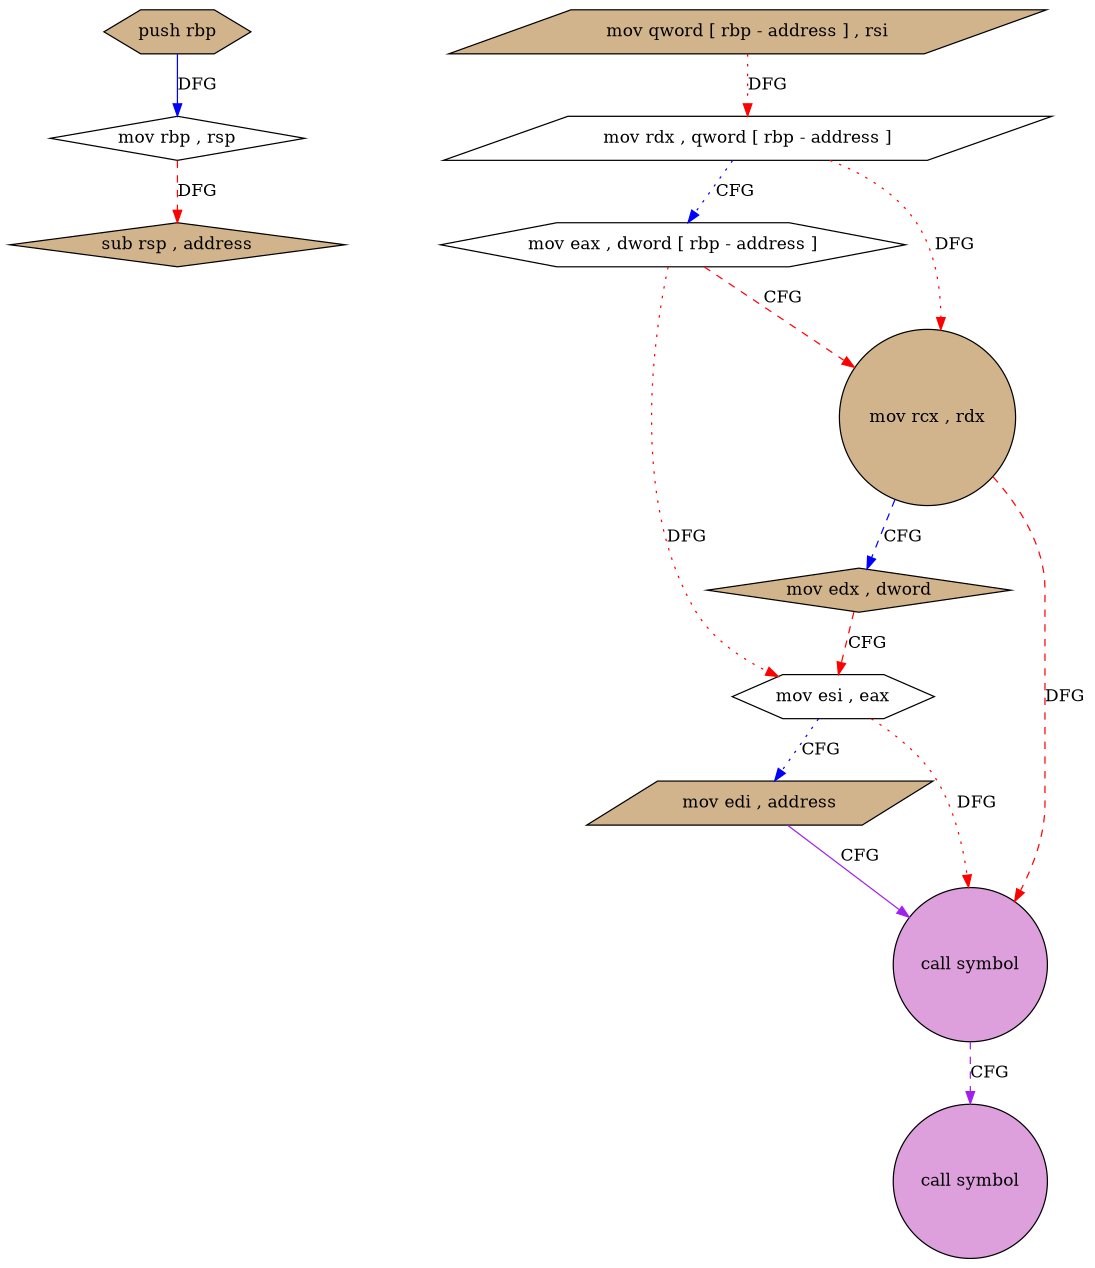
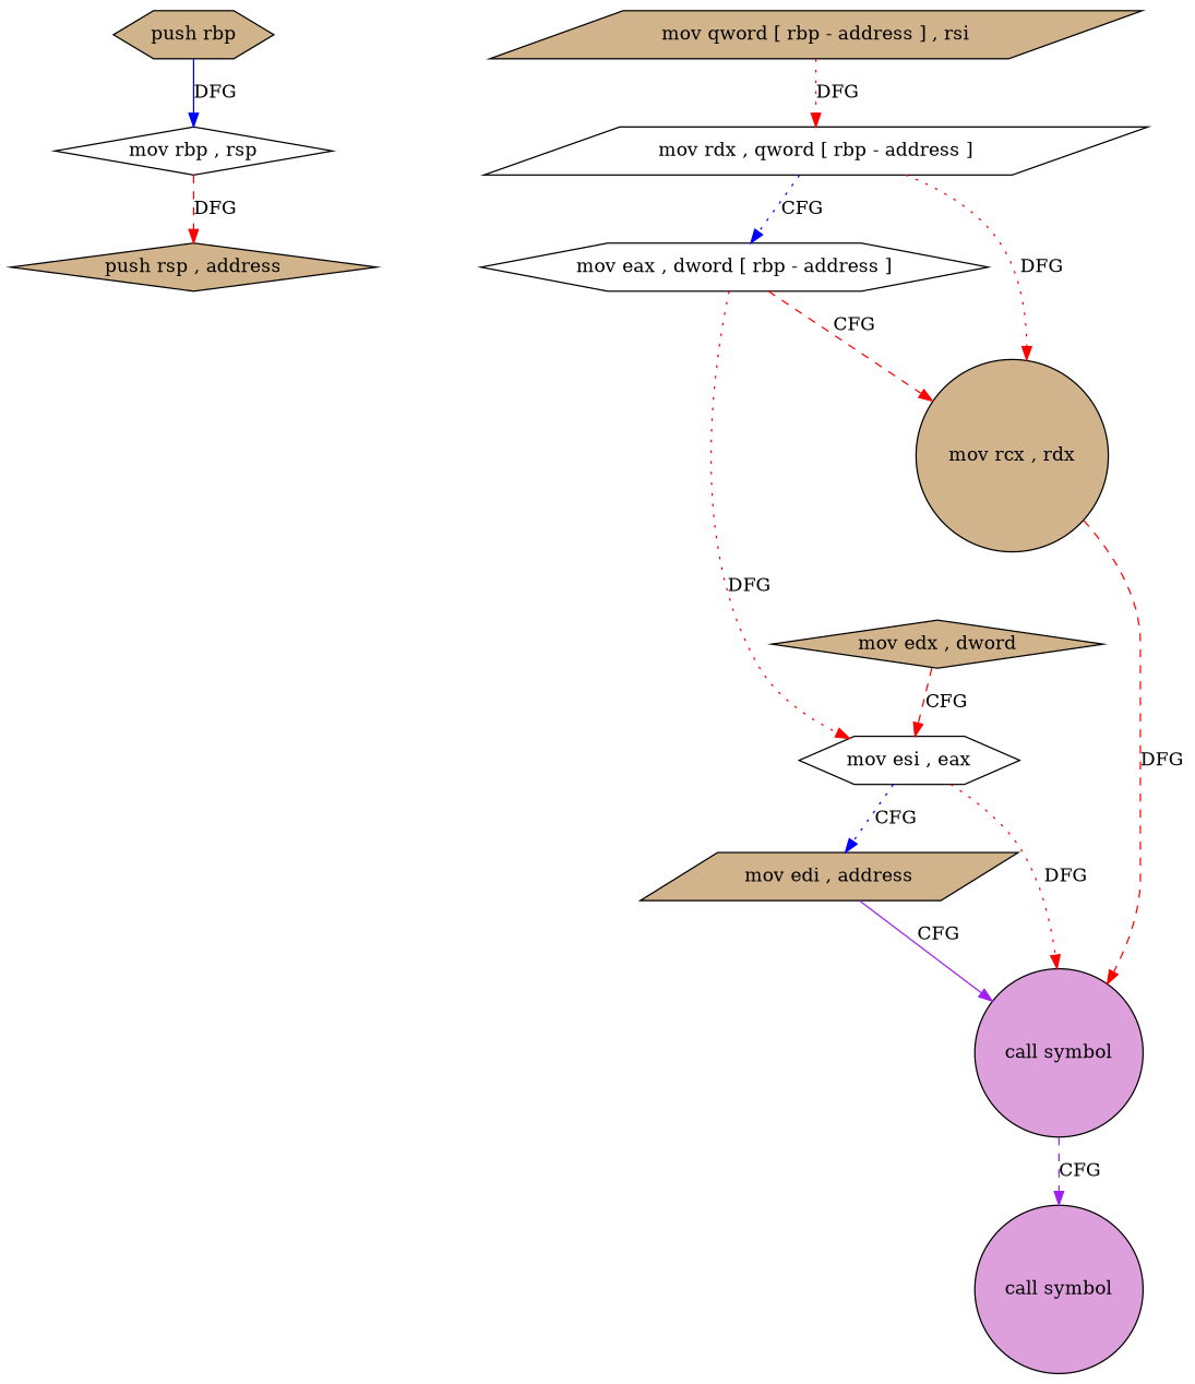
  digraph {
    node [fillcolor=tan shape=hexagon style=filled]
    edge [color=red style=dashed]
    n1 [label="push rbp"]
    n2 [fillcolor=white label="mov rbp , rsp" shape=diamond]
-   n3 [label="sub rsp , address" shape=diamond]
+   n3 [label="push rsp , address" shape=diamond]
    n4 [label="mov qword [ rbp - address ] , rsi" shape=parallelogram]
    n5 [fillcolor=white label="mov rdx , qword [ rbp - address ]" shape=parallelogram]
    n6 [fillcolor=white label="mov eax , dword [ rbp - address ]"]
    n7 [label="mov rcx , rdx" shape=circle]
    n8 [fillcolor=white label="mov esi , eax"]
    n9 [label="mov edx , dword" shape=diamond]
    n10 [fillcolor=plum label="call symbol" shape=circle]
    n11 [label="mov edi , address" shape=parallelogram]
    n12 [fillcolor=plum label="call symbol" shape=circle]
    n1 -> n2 [color=blue label=DFG style=solid]
    n2 -> n3 [label=DFG]
    n4 -> n5 [label=DFG style=dotted]
    n5 -> n6 [color=blue label=CFG style=dotted]
    n5 -> n7 [label=DFG style=dotted]
    n6 -> n7 [label=CFG]
    n6 -> n8 [label=DFG style=dotted]
-   n7 -> n9 [color=blue label=CFG]
    n7 -> n10 [label=DFG]
    n8 -> n10 [label=DFG style=dotted]
    n8 -> n11 [color=blue label=CFG style=dotted]
    n9 -> n8 [label=CFG]
    n10 -> n12 [color=purple label=CFG]
    n11 -> n10 [color=purple label=CFG style=solid]
  }
